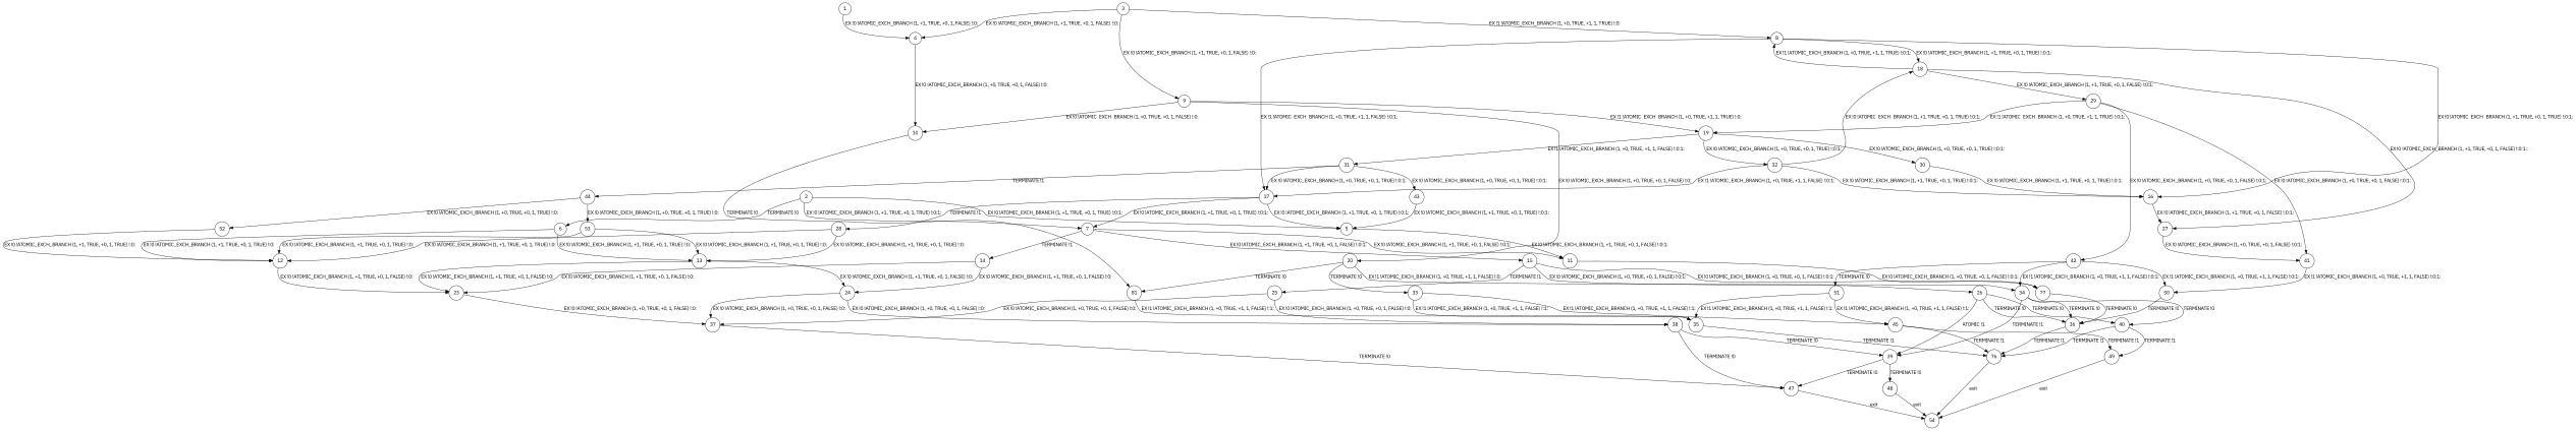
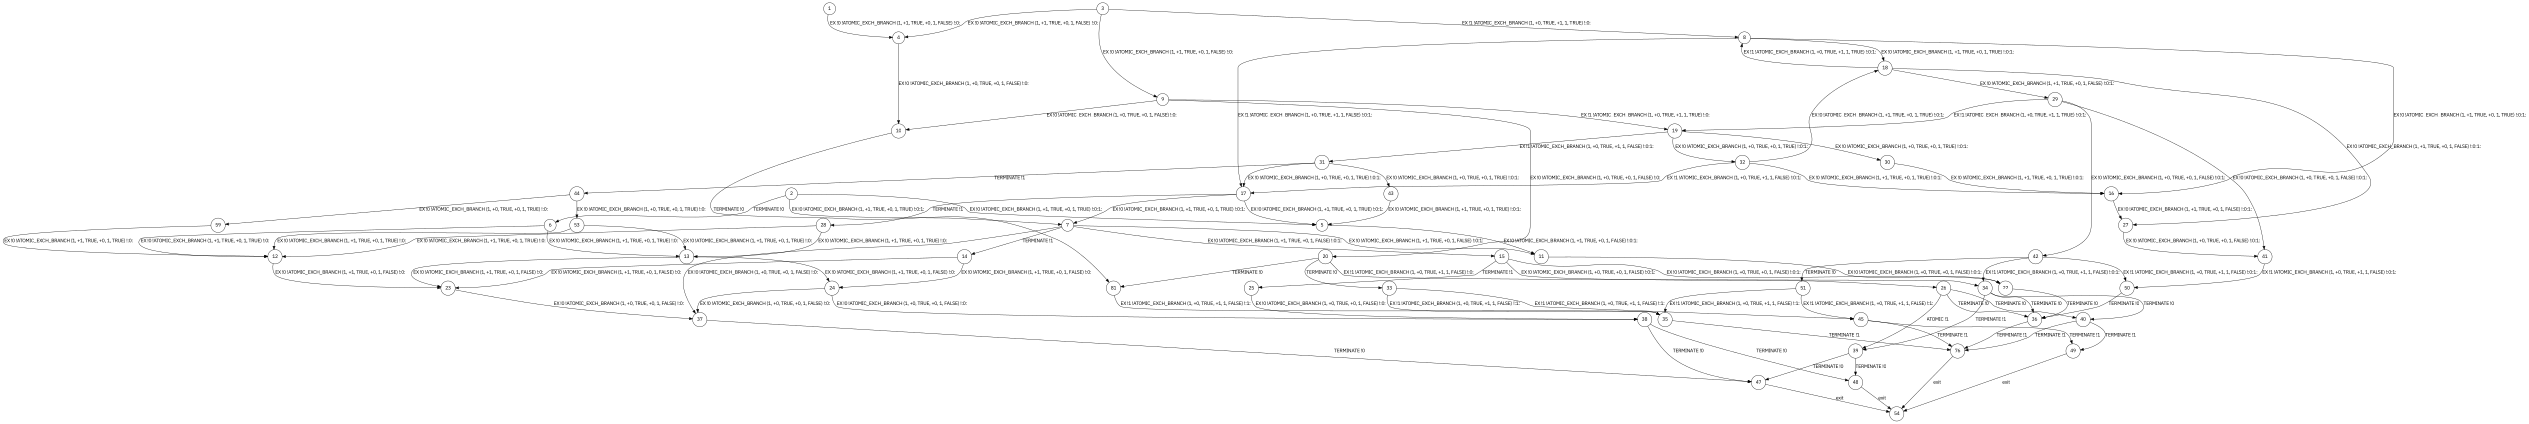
  digraph {
    fontname="IBM Plex Sans"
    node [fontname="IBM Plex Sans" shape=circle]
    edge [fontname="IBM Plex Sans"]
    1
    4
    2
    5
    6
    7
    3
    8
    9
    10
    11
    12
    13
    14
    15
    16
    17
    18
    19
    20
    n21 [label=81]
    22
    23
    24
    25
    26
    27
    28
    29
    30
    31
    32
    33
    34
    35
    36
    37
    38
    39
    40
    41
    42
    43
    44
    45
    n46 [label=76]
    47
    48
    49
    50
    51
-   52
+   52 [label=59]
    53
    54
    1 -> 4 [label="EX !0 !ATOMIC_EXCH_BRANCH (1, +1, TRUE, +0, 1, FALSE) !:0:"]
    4 -> 10 [label="EX !0 !ATOMIC_EXCH_BRANCH (1, +0, TRUE, +0, 1, FALSE) !:0:"]
    2 -> 5 [label="EX !0 !ATOMIC_EXCH_BRANCH (1, +1, TRUE, +0, 1, TRUE) !:0:1:"]
    2 -> 6 [label="TERMINATE !0"]
    2 -> 7 [label="EX !0 !ATOMIC_EXCH_BRANCH (1, +1, TRUE, +0, 1, TRUE) !:0:1:"]
    5 -> 11 [label="EX !0 !ATOMIC_EXCH_BRANCH (1, +1, TRUE, +0, 1, FALSE) !:0:1:"]
    6 -> 12 [label="EX !0 !ATOMIC_EXCH_BRANCH (1, +1, TRUE, +0, 1, TRUE) !:0:"]
    6 -> 13 [label="EX !0 !ATOMIC_EXCH_BRANCH (1, +1, TRUE, +0, 1, TRUE) !:0:"]
    7 -> 11 [label="EX !0 !ATOMIC_EXCH_BRANCH (1, +1, TRUE, +0, 1, FALSE) !:0:1:"]
    7 -> 14 [label="TERMINATE !1"]
    7 -> 15 [label="EX !0 !ATOMIC_EXCH_BRANCH (1, +1, TRUE, +0, 1, FALSE) !:0:1:"]
    3 -> 4 [label="EX !0 !ATOMIC_EXCH_BRANCH (1, +1, TRUE, +0, 1, FALSE) !:0:"]
    3 -> 8 [label="EX !1 !ATOMIC_EXCH_BRANCH (1, +0, TRUE, +1, 1, TRUE) !:0:"]
    3 -> 9 [label="EX !0 !ATOMIC_EXCH_BRANCH (1, +1, TRUE, +0, 1, FALSE) !:0:"]
    8 -> 16 [label="EX !0 !ATOMIC_EXCH_BRANCH (1, +1, TRUE, +0, 1, TRUE) !:0:1:"]
    8 -> 17 [label="EX !1 !ATOMIC_EXCH_BRANCH (1, +0, TRUE, +1, 1, FALSE) !:0:1:"]
    8 -> 18 [label="EX !0 !ATOMIC_EXCH_BRANCH (1, +1, TRUE, +0, 1, TRUE) !:0:1:"]
    9 -> 10 [label="EX !0 !ATOMIC_EXCH_BRANCH (1, +0, TRUE, +0, 1, FALSE) !:0:"]
    9 -> 19 [label="EX !1 !ATOMIC_EXCH_BRANCH (1, +0, TRUE, +1, 1, TRUE) !:0:"]
    9 -> 20 [label="EX !0 !ATOMIC_EXCH_BRANCH (1, +0, TRUE, +0, 1, FALSE) !:0:"]
    10 -> n21 [label="TERMINATE !0"]
    11 -> 22 [label="EX !0 !ATOMIC_EXCH_BRANCH (1, +0, TRUE, +0, 1, FALSE) !:0:1:"]
    12 -> 23 [label="EX !0 !ATOMIC_EXCH_BRANCH (1, +1, TRUE, +0, 1, FALSE) !:0:"]
    13 -> 23 [label="EX !0 !ATOMIC_EXCH_BRANCH (1, +1, TRUE, +0, 1, FALSE) !:0:"]
    13 -> 24 [label="EX !0 !ATOMIC_EXCH_BRANCH (1, +1, TRUE, +0, 1, FALSE) !:0:"]
    14 -> 23 [label="EX !0 !ATOMIC_EXCH_BRANCH (1, +1, TRUE, +0, 1, FALSE) !:0:"]
    14 -> 24 [label="EX !0 !ATOMIC_EXCH_BRANCH (1, +1, TRUE, +0, 1, FALSE) !:0:"]
    15 -> 22 [label="EX !0 !ATOMIC_EXCH_BRANCH (1, +0, TRUE, +0, 1, FALSE) !:0:1:"]
    15 -> 25 [label="TERMINATE !1"]
    15 -> 26 [label="EX !0 !ATOMIC_EXCH_BRANCH (1, +0, TRUE, +0, 1, FALSE) !:0:1:"]
    16 -> 27 [label="EX !0 !ATOMIC_EXCH_BRANCH (1, +1, TRUE, +0, 1, FALSE) !:0:1:"]
    17 -> 5 [label="EX !0 !ATOMIC_EXCH_BRANCH (1, +1, TRUE, +0, 1, TRUE) !:0:1:"]
    17 -> 7 [label="EX !0 !ATOMIC_EXCH_BRANCH (1, +1, TRUE, +0, 1, TRUE) !:0:1:"]
    17 -> 28 [label="TERMINATE !1"]
    18 -> 8 [label="EX !1 !ATOMIC_EXCH_BRANCH (1, +0, TRUE, +1, 1, TRUE) !:0:1:"]
    18 -> 27 [label="EX !0 !ATOMIC_EXCH_BRANCH (1, +1, TRUE, +0, 1, FALSE) !:0:1:"]
    18 -> 29 [label="EX !0 !ATOMIC_EXCH_BRANCH (1, +1, TRUE, +0, 1, FALSE) !:0:1:"]
    19 -> 30 [label="EX !0 !ATOMIC_EXCH_BRANCH (1, +0, TRUE, +0, 1, TRUE) !:0:1:"]
    19 -> 31 [label="EX !1 !ATOMIC_EXCH_BRANCH (1, +0, TRUE, +1, 1, FALSE) !:0:1:"]
    19 -> 32 [label="EX !0 !ATOMIC_EXCH_BRANCH (1, +0, TRUE, +0, 1, TRUE) !:0:1:"]
    20 -> n21 [label="TERMINATE !0"]
    20 -> 33 [label="TERMINATE !0"]
    20 -> 34 [label="EX !1 !ATOMIC_EXCH_BRANCH (1, +0, TRUE, +1, 1, FALSE) !:0:"]
    n21 -> 35 [label="EX !1 !ATOMIC_EXCH_BRANCH (1, +0, TRUE, +1, 1, FALSE) !:1:"]
    22 -> 36 [label="TERMINATE !0"]
    23 -> 37 [label="EX !0 !ATOMIC_EXCH_BRANCH (1, +0, TRUE, +0, 1, FALSE) !:0:"]
    24 -> 37 [label="EX !0 !ATOMIC_EXCH_BRANCH (1, +0, TRUE, +0, 1, FALSE) !:0:"]
    24 -> 38 [label="EX !0 !ATOMIC_EXCH_BRANCH (1, +0, TRUE, +0, 1, FALSE) !:0:"]
-   25 -> 37 [label="EX !0 !ATOMIC_EXCH_BRANCH (1, +0, TRUE, +0, 1, FALSE) !:0:"]
+   7 -> 37 [label="EX !0 !ATOMIC_EXCH_BRANCH (1, +0, TRUE, +0, 1, FALSE) !:0:"]
    25 -> 38 [label="EX !0 !ATOMIC_EXCH_BRANCH (1, +0, TRUE, +0, 1, FALSE) !:0:"]
    26 -> 36 [label="TERMINATE !0"]
    26 -> 39 [label="ATOMIC !1"]
    26 -> 40 [label="TERMINATE !0"]
    27 -> 41 [label="EX !0 !ATOMIC_EXCH_BRANCH (1, +0, TRUE, +0, 1, FALSE) !:0:1:"]
    28 -> 12 [label="EX !0 !ATOMIC_EXCH_BRANCH (1, +1, TRUE, +0, 1, TRUE) !:0:"]
    28 -> 13 [label="EX !0 !ATOMIC_EXCH_BRANCH (1, +1, TRUE, +0, 1, TRUE) !:0:"]
    29 -> 19 [label="EX !1 !ATOMIC_EXCH_BRANCH (1, +0, TRUE, +1, 1, TRUE) !:0:1:"]
    29 -> 41 [label="EX !0 !ATOMIC_EXCH_BRANCH (1, +0, TRUE, +0, 1, FALSE) !:0:1:"]
    29 -> 42 [label="EX !0 !ATOMIC_EXCH_BRANCH (1, +0, TRUE, +0, 1, FALSE) !:0:1:"]
    30 -> 16 [label="EX !0 !ATOMIC_EXCH_BRANCH (1, +1, TRUE, +0, 1, TRUE) !:0:1:"]
    31 -> 17 [label="EX !0 !ATOMIC_EXCH_BRANCH (1, +0, TRUE, +0, 1, TRUE) !:0:1:"]
    31 -> 43 [label="EX !0 !ATOMIC_EXCH_BRANCH (1, +0, TRUE, +0, 1, TRUE) !:0:1:"]
    31 -> 44 [label="TERMINATE !1"]
    32 -> 16 [label="EX !0 !ATOMIC_EXCH_BRANCH (1, +1, TRUE, +0, 1, TRUE) !:0:1:"]
    32 -> 17 [label="EX !1 !ATOMIC_EXCH_BRANCH (1, +0, TRUE, +1, 1, FALSE) !:0:1:"]
    32 -> 18 [label="EX !0 !ATOMIC_EXCH_BRANCH (1, +1, TRUE, +0, 1, TRUE) !:0:1:"]
    33 -> 35 [label="EX !1 !ATOMIC_EXCH_BRANCH (1, +0, TRUE, +1, 1, FALSE) !:1:"]
    33 -> 45 [label="EX !1 !ATOMIC_EXCH_BRANCH (1, +0, TRUE, +1, 1, FALSE) !:1:"]
    34 -> 36 [label="TERMINATE !0"]
    34 -> 39 [label="TERMINATE !1"]
    34 -> 40 [label="TERMINATE !0"]
    35 -> n46 [label="TERMINATE !1"]
    36 -> n46 [label="TERMINATE !1"]
    37 -> 47 [label="TERMINATE !0"]
    38 -> 47 [label="TERMINATE !0"]
-   38 -> 39 [label="TERMINATE !0"]
+   38 -> 48 [label="TERMINATE !0"]
    39 -> 47 [label="TERMINATE !0"]
    39 -> 48 [label="TERMINATE !0"]
    40 -> n46 [label="TERMINATE !1"]
    40 -> 49 [label="TERMINATE !1"]
    41 -> 50 [label="EX !1 !ATOMIC_EXCH_BRANCH (1, +0, TRUE, +1, 1, FALSE) !:0:1:"]
    42 -> 34 [label="EX !1 !ATOMIC_EXCH_BRANCH (1, +0, TRUE, +1, 1, FALSE) !:0:1:"]
    42 -> 50 [label="EX !1 !ATOMIC_EXCH_BRANCH (1, +0, TRUE, +1, 1, FALSE) !:0:1:"]
    42 -> 51 [label="TERMINATE !0"]
    43 -> 5 [label="EX !0 !ATOMIC_EXCH_BRANCH (1, +1, TRUE, +0, 1, TRUE) !:0:1:"]
    44 -> 52 [label="EX !0 !ATOMIC_EXCH_BRANCH (1, +0, TRUE, +0, 1, TRUE) !:0:"]
    44 -> 53 [label="EX !0 !ATOMIC_EXCH_BRANCH (1, +0, TRUE, +0, 1, TRUE) !:0:"]
    45 -> n46 [label="TERMINATE !1"]
    45 -> 49 [label="TERMINATE !1"]
    n46 -> 54 [label=exit]
    47 -> 54 [label=exit]
    48 -> 54 [label=exit]
    49 -> 54 [label=exit]
    50 -> 36 [label="TERMINATE !0"]
    51 -> 35 [label="EX !1 !ATOMIC_EXCH_BRANCH (1, +0, TRUE, +1, 1, FALSE) !:1:"]
    51 -> 45 [label="EX !1 !ATOMIC_EXCH_BRANCH (1, +0, TRUE, +1, 1, FALSE) !:1:"]
    52 -> 12 [label="EX !0 !ATOMIC_EXCH_BRANCH (1, +1, TRUE, +0, 1, TRUE) !:0:"]
    53 -> 12 [label="EX !0 !ATOMIC_EXCH_BRANCH (1, +1, TRUE, +0, 1, TRUE) !:0:"]
    53 -> 13 [label="EX !0 !ATOMIC_EXCH_BRANCH (1, +1, TRUE, +0, 1, TRUE) !:0:"]
  }
